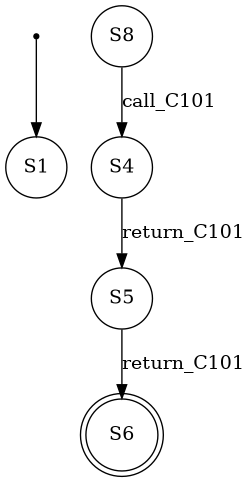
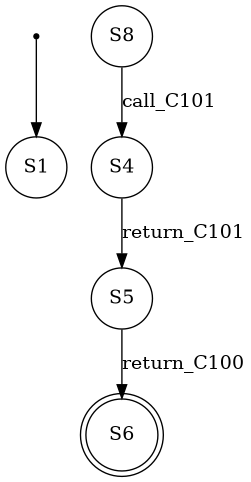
  digraph {
    node [shape=circle]
    S00 [shape=point]
    n2 [label=S1]
    n3 [label=S8]
    n4 [label=S4]
    n5 [label=S5]
    n6 [label=S6 shape=doublecircle]
    S00 -> n2
    n3 -> n4 [label=call_C101]
    n4 -> n5 [label=return_C101]
-   n5 -> n6 [label=return_C101]
+   n5 -> n6 [label=return_C100]
  }
